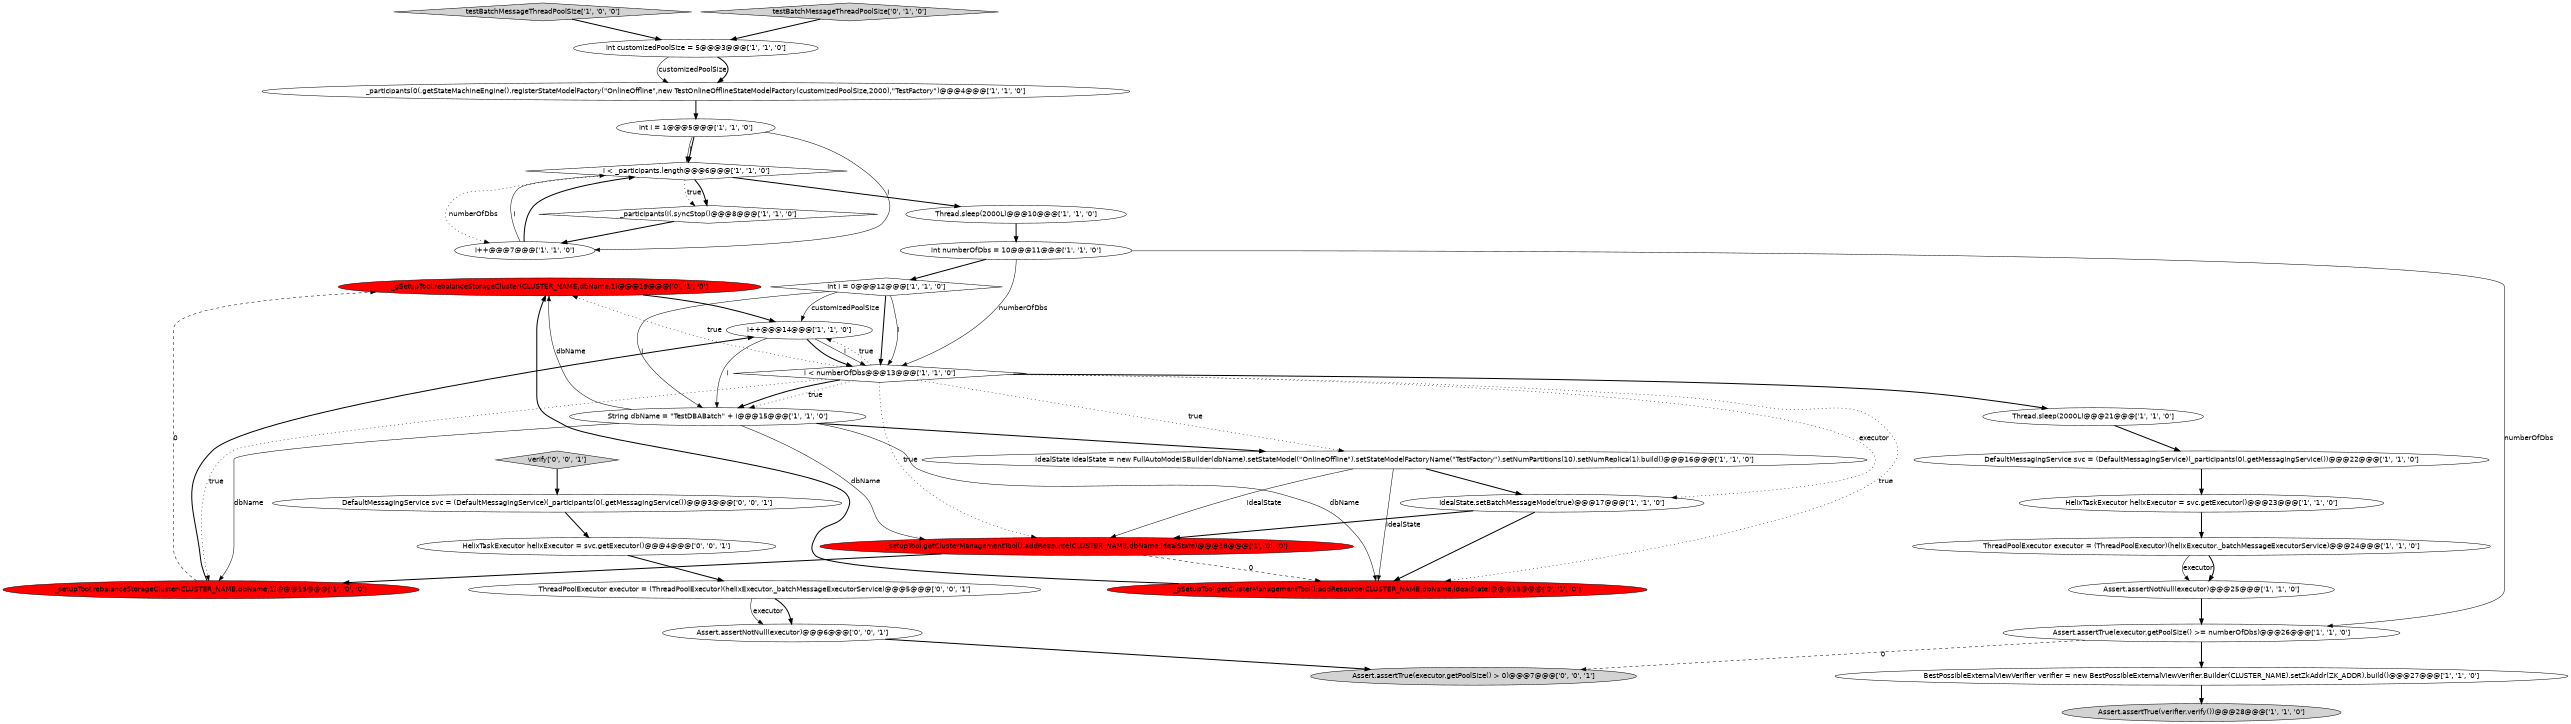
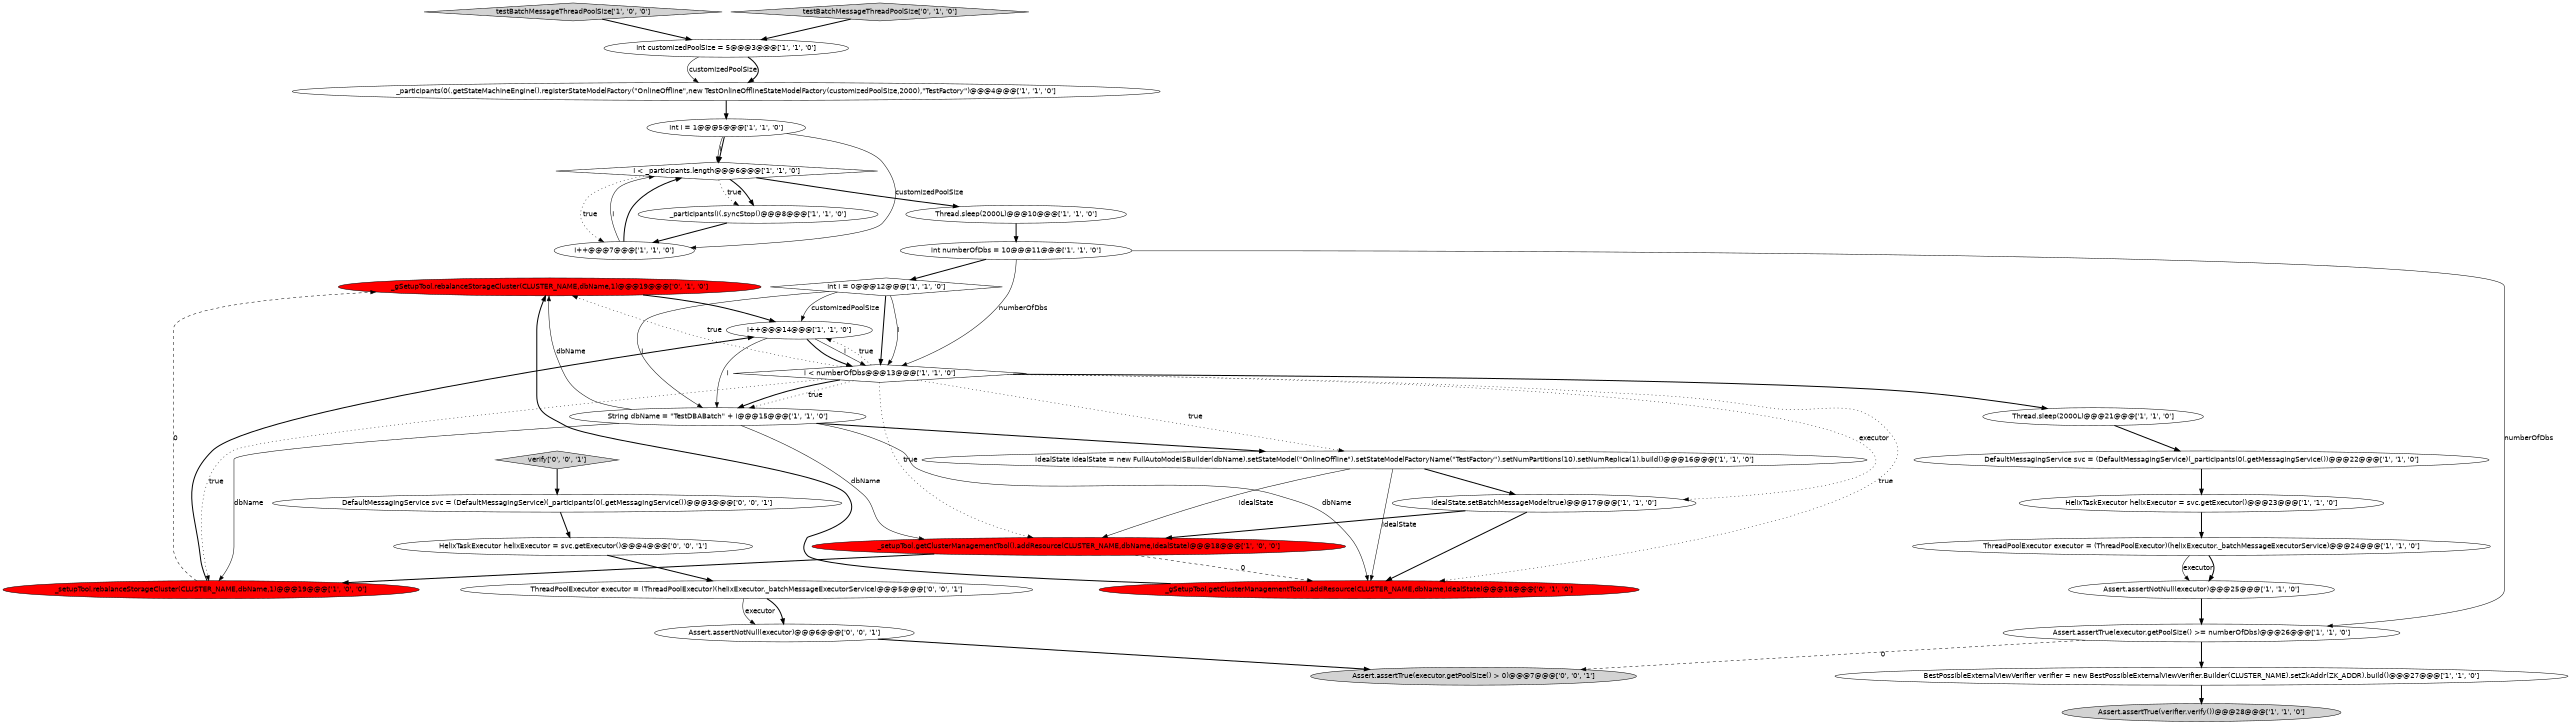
  digraph {
    fontname="DejaVu Sans"
    node [fillcolor=white fontname="DejaVu Sans" shape=ellipse style=filled]
    edge [fontname="DejaVu Sans" style=bold]
    n1 [fillcolor=red label="_gSetupTool.rebalanceStorageCluster(CLUSTER_NAME,dbName,1)@@@19@@@['0', '1', '0']"]
    n2 [label="i++@@@14@@@['1', '1', '0']"]
    n3 [label="String dbName = \"TestDBABatch\" + i@@@15@@@['1', '1', '0']"]
    n4 [label="i < numberOfDbs@@@13@@@['1', '1', '0']" shape=diamond]
    n5 [label="_participants(0(.getStateMachineEngine().registerStateModelFactory(\"OnlineOffline\",new TestOnlineOfflineStateModelFactory(customizedPoolSize,2000),\"TestFactory\")@@@4@@@['1', '1', '0']"]
    n6 [label="int i = 1@@@5@@@['1', '1', '0']"]
    n7 [label="i < _participants.length@@@6@@@['1', '1', '0']" shape=diamond]
    n8 [label="i++@@@7@@@['1', '1', '0']"]
    n9 [label="Assert.assertNotNull(executor)@@@6@@@['0', '0', '1']"]
    n10 [fillcolor=lightgray label="Assert.assertTrue(executor.getPoolSize() > 0)@@@7@@@['0', '0', '1']"]
    n11 [label="ThreadPoolExecutor executor = (ThreadPoolExecutor)(helixExecutor._batchMessageExecutorService)@@@5@@@['0', '0', '1']"]
    n12 [fillcolor=lightgray label="testBatchMessageThreadPoolSize['1', '0', '0']" shape=diamond]
    n13 [label="int customizedPoolSize = 5@@@3@@@['1', '1', '0']"]
    n14 [label="IdealState idealState = new FullAutoModeISBuilder(dbName).setStateModel(\"OnlineOffline\").setStateModelFactoryName(\"TestFactory\").setNumPartitions(10).setNumReplica(1).build()@@@16@@@['1', '1', '0']"]
    n15 [fillcolor=red label="_gSetupTool.getClusterManagementTool().addResource(CLUSTER_NAME,dbName,idealState)@@@18@@@['0', '1', '0']"]
    n16 [label="idealState.setBatchMessageMode(true)@@@17@@@['1', '1', '0']"]
    n17 [fillcolor=red label="_setupTool.getClusterManagementTool().addResource(CLUSTER_NAME,dbName,idealState)@@@18@@@['1', '0', '0']"]
    n18 [fillcolor=red label="_setupTool.rebalanceStorageCluster(CLUSTER_NAME,dbName,1)@@@19@@@['1', '0', '0']"]
    n19 [label="HelixTaskExecutor helixExecutor = svc.getExecutor()@@@4@@@['0', '0', '1']"]
-   n20 [label="_participants(i(.syncStop()@@@8@@@['1', '1', '0']" shape=diamond]
+   n20 [label="_participants(i(.syncStop()@@@8@@@['1', '1', '0']"]
    n21 [label="Thread.sleep(2000L)@@@10@@@['1', '1', '0']"]
    n22 [label="int numberOfDbs = 10@@@11@@@['1', '1', '0']"]
    n23 [label="Thread.sleep(2000L)@@@21@@@['1', '1', '0']"]
    n24 [label="DefaultMessagingService svc = (DefaultMessagingService)(_participants(0(.getMessagingService())@@@22@@@['1', '1', '0']"]
    n25 [label="HelixTaskExecutor helixExecutor = svc.getExecutor()@@@23@@@['1', '1', '0']"]
    n26 [fillcolor=lightgray label="verify['0', '0', '1']" shape=diamond]
    n27 [label="DefaultMessagingService svc = (DefaultMessagingService)(_participants(0(.getMessagingService())@@@3@@@['0', '0', '1']"]
    n28 [label="Assert.assertNotNull(executor)@@@25@@@['1', '1', '0']"]
    n29 [label="Assert.assertTrue(executor.getPoolSize() >= numberOfDbs)@@@26@@@['1', '1', '0']"]
    n30 [label="BestPossibleExternalViewVerifier verifier = new BestPossibleExternalViewVerifier.Builder(CLUSTER_NAME).setZkAddr(ZK_ADDR).build()@@@27@@@['1', '1', '0']"]
    n31 [label="ThreadPoolExecutor executor = (ThreadPoolExecutor)(helixExecutor._batchMessageExecutorService)@@@24@@@['1', '1', '0']"]
    n32 [label="int i = 0@@@12@@@['1', '1', '0']" shape=diamond]
    n33 [fillcolor=lightgray label="Assert.assertTrue(verifier.verify())@@@28@@@['1', '1', '0']"]
    n34 [fillcolor=lightgray label="testBatchMessageThreadPoolSize['0', '1', '0']" shape=diamond]
    n1 -> n2
    n2 -> n3 [label=i style=solid]
    n2 -> n4
    n2 -> n4 [label=i style=solid]
    n3 -> n1 [label=dbName style=solid]
    n3 -> n14
    n3 -> n15 [label=dbName style=solid]
    n3 -> n17 [label=dbName style=solid]
    n3 -> n18 [label=dbName style=solid]
    n4 -> n1 [label=true style=dotted]
    n4 -> n2 [label=true style=dotted]
    n4 -> n3 [label=true style=dotted]
    n4 -> n3
    n4 -> n14 [label=true style=dotted]
    n4 -> n15 [label=true style=dotted]
    n4 -> n16 [label=executor style=dotted]
    n4 -> n17 [label=true style=dotted]
    n4 -> n18 [label=true style=dotted]
    n4 -> n23
    n5 -> n6
    n6 -> n7 [label=i style=solid]
    n6 -> n7
-   n6 -> n8 [label=i style=solid]
-   n7 -> n8 [label=numberOfDbs style=dotted]
+   n6 -> n8 [label=customizedPoolSize style=solid]
+   n7 -> n8 [label=true style=dotted]
    n7 -> n20 [label=true style=dotted]
    n7 -> n20
    n7 -> n21
    n8 -> n7 [label=i style=solid]
    n8 -> n7
    n9 -> n10
    n11 -> n9
    n11 -> n9 [label=executor style=solid]
    n12 -> n13
    n13 -> n5 [label=customizedPoolSize style=solid]
    n13 -> n5
    n14 -> n15 [label=idealState style=solid]
    n14 -> n16
    n14 -> n17 [label=idealState style=solid]
    n15 -> n1
    n16 -> n15
    n16 -> n17
    n17 -> n15 [label=0 style=dashed]
    n17 -> n18
    n18 -> n1 [label=0 style=dashed]
    n18 -> n2
    n19 -> n11
    n20 -> n8
    n21 -> n22
    n22 -> n4 [label=numberOfDbs style=solid]
    n22 -> n29 [label=numberOfDbs style=solid]
    n22 -> n32
    n23 -> n24
    n24 -> n25
    n25 -> n31
    n26 -> n27
    n27 -> n19
    n28 -> n29
    n29 -> n10 [label=0 style=dashed]
    n29 -> n30
    n30 -> n33
    n31 -> n28 [label=executor style=solid]
    n31 -> n28
    n32 -> n2 [label=customizedPoolSize style=solid]
    n32 -> n3 [label=i style=solid]
    n32 -> n4 [label=i style=solid]
    n32 -> n4
    n34 -> n13
  }
